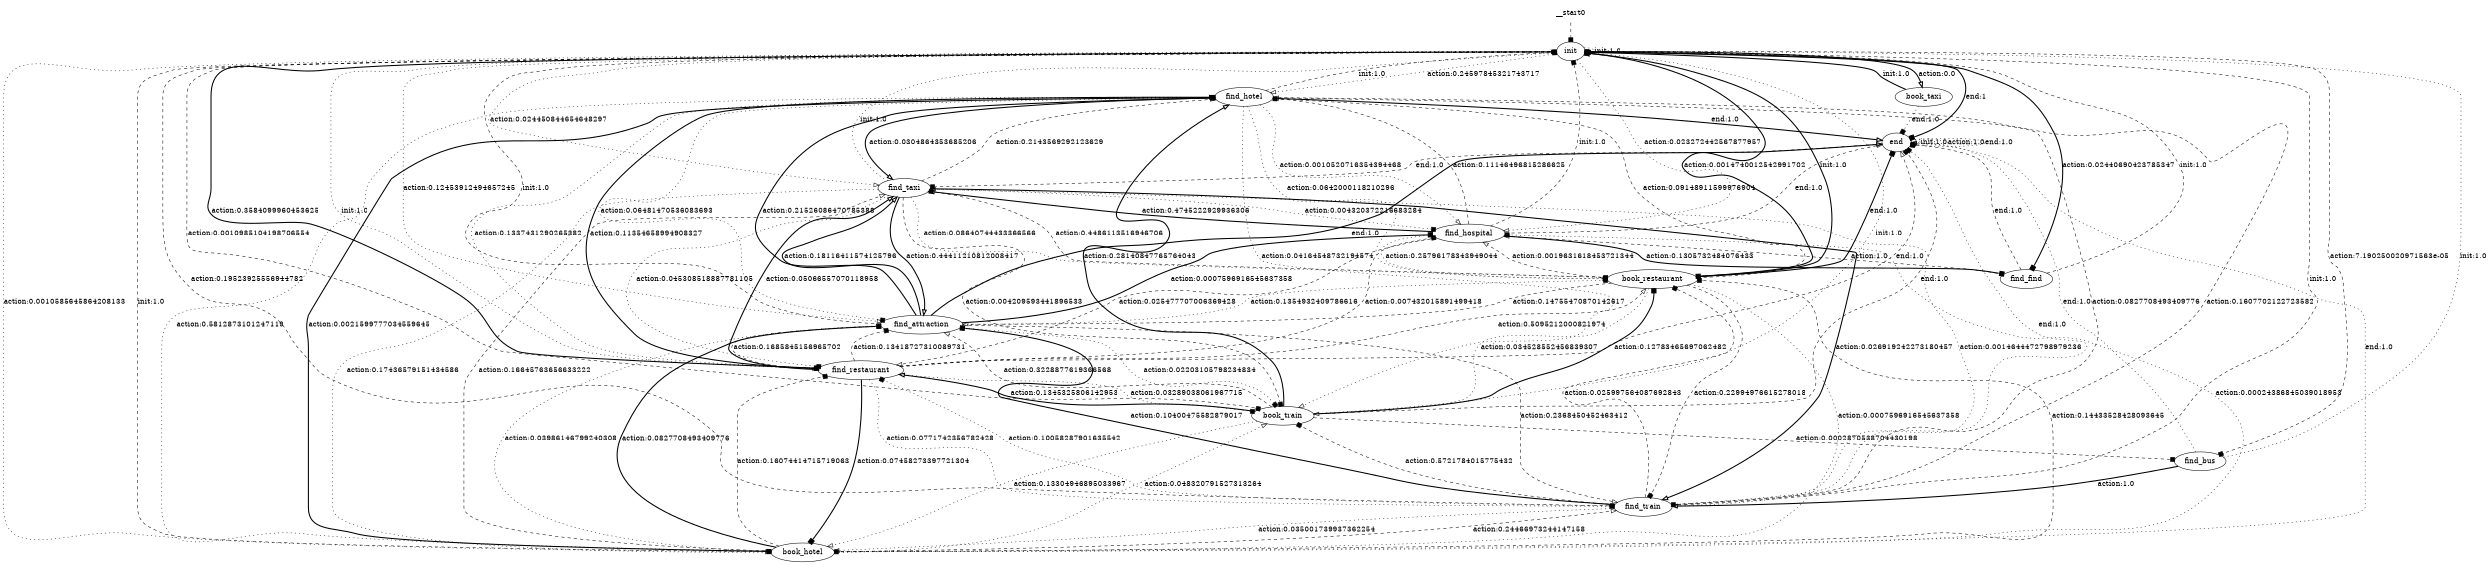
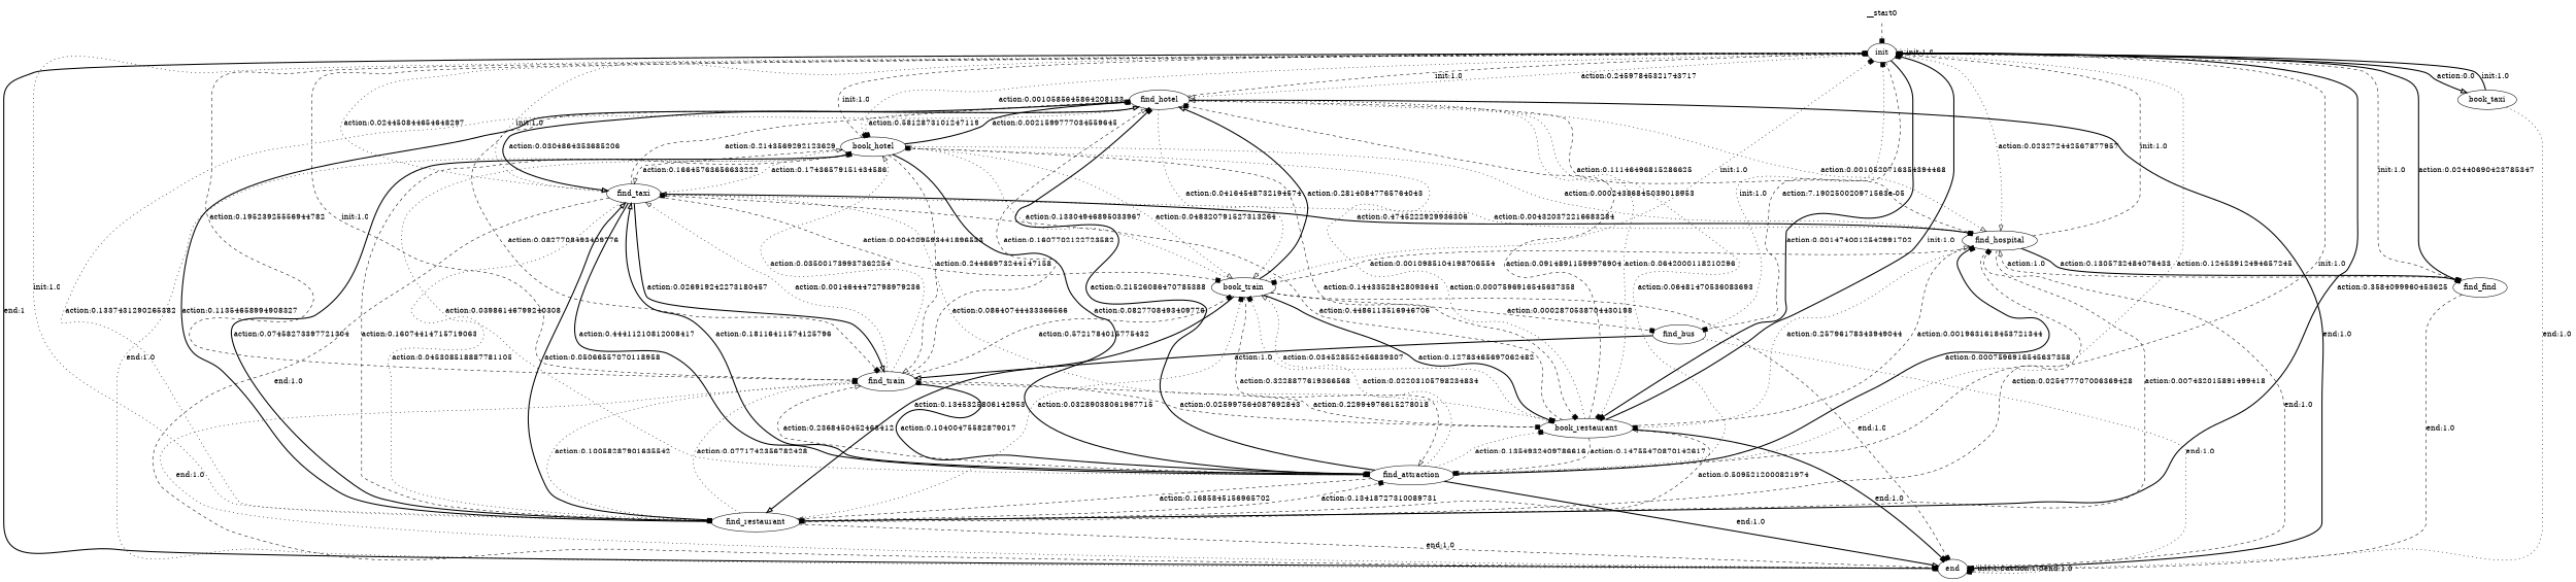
  digraph {
    edge [arrowhead=box style=dotted]
    n1 [label=init]
    n2 [label=find_hotel]
    n3 [label=book_hotel]
    n4 [label=find_train]
    n5 [label=book_train]
    n6 [label=find_attraction]
    n7 [label=find_restaurant]
    n8 [label=book_restaurant]
    n9 [label=find_hospital]
    n10 [label=book_taxi]
    n11 [label=find_taxi]
    n12 [label=find_bus]
    n13 [label=find_find]
    n14 [label=end]
    __start0 [shape=none]
    n1 -> n1 [arrowhead=onormal label="init:1.0"]
    n1 -> n2 [arrowhead=onormal label="action:0.24597845321743717"]
    n1 -> n3 [label="action:0.0010585645864208133"]
    n1 -> n4 [label="action:0.19523925556944782" style=dashed]
-   n1 -> n5 [label="action:0.0010985104198706554" style=dashed]
+   n9 -> n5 [label="action:0.0010985104198706554" style=dashed]
    n1 -> n6 [arrowhead=onormal label="action:0.12453912494657245"]
    n1 -> n7 [label="action:0.3584099960453625" style=bold]
    n1 -> n8 [label="action:0.0014740012542991702" style=bold]
    n1 -> n9 [arrowhead=onormal label="action:0.023272442567877957"]
    n1 -> n10 [arrowhead=onormal label="action:0.0" style=bold]
    n1 -> n11 [arrowhead=onormal label="action:0.024450844654648297"]
    n1 -> n12 [label="action:7.190250020971563e-05" style=dashed]
    n1 -> n13 [label="action:0.02440690423785347" style=bold]
    n1 -> n14 [label="end:1" style=bold]
    n2 -> n1 [label="init:1.0" style=dashed]
    n2 -> n3 [label="action:0.5812873101247119"]
    n2 -> n4 [label="action:0.0827708493409776" style=dashed]
    n2 -> n5 [arrowhead=onormal label="action:0.04164548732194574"]
    n2 -> n6 [label="action:0.06481470536083693"]
    n2 -> n7 [label="action:0.1337431290265382"]
    n2 -> n8 [label="action:0.0642000118210296"]
    n2 -> n9 [arrowhead=onormal label="action:0.0010520716354394468"]
    n2 -> n11 [arrowhead=onormal label="action:0.0304864353685206" style=bold]
    n2 -> n14 [arrowhead=onormal label="end:1.0" style=bold]
    n3 -> n1 [arrowhead=onormal label="init:1.0" style=dashed]
    n3 -> n2 [label="action:0.0021599777034559645" style=bold]
    n3 -> n4 [arrowhead=onormal label="action:0.24466973244147158" style=dashed]
    n3 -> n5 [arrowhead=onormal label="action:0.048320791527313264"]
    n3 -> n6 [label="action:0.0827708493409776" style=bold]
    n3 -> n7 [label="action:0.16074414715719063" style=dashed]
    n3 -> n8 [label="action:0.14433528428093645" style=dashed]
    n3 -> n9 [label="action:0.00024386845039018953"]
    n3 -> n11 [arrowhead=onormal label="action:0.16645763656633222" style=dashed]
    n3 -> n14 [arrowhead=onormal label="end:1.0"]
    n4 -> n1 [arrowhead=onormal label="init:1.0" style=dashed]
    n4 -> n2 [arrowhead=onormal label="action:0.1607702122723582" style=dashed]
    n4 -> n3 [arrowhead=onormal label="action:0.035001739937362254"]
    n4 -> n5 [label="action:0.5721784015775432" style=dashed]
    n4 -> n6 [label="action:0.10400475582879017" style=bold]
    n4 -> n7 [label="action:0.10058287901635542"]
    n4 -> n8 [label="action:0.025997564087692843" style=dashed]
    n4 -> n11 [arrowhead=onormal label="action:0.0014644472798979236"]
    n4 -> n14 [label="end:1.0"]
    n5 -> n1 [label="init:1.0"]
    n5 -> n2 [arrowhead=onormal label="action:0.28140847765764043" style=bold]
    n5 -> n3 [arrowhead=onormal label="action:0.13304946895033967"]
    n5 -> n6 [arrowhead=onormal label="action:0.3228877619366568" style=dashed]
    n5 -> n7 [arrowhead=onormal label="action:0.1345325806142953" style=bold]
    n5 -> n8 [label="action:0.12783465697062482" style=bold]
    n5 -> n12 [label="action:0.0002870538704430198" style=dashed]
    n5 -> n14 [label="end:1.0" style=dashed]
    n6 -> n1 [arrowhead=onormal label="init:1.0" style=dashed]
    n6 -> n2 [label="action:0.21526086470785388" style=bold]
    n6 -> n3 [arrowhead=onormal label="action:0.03986146799240308"]
    n6 -> n4 [arrowhead=onormal label="action:0.2368450452463412" style=dashed]
    n6 -> n5 [label="action:0.02203105798234834"]
    n6 -> n7 [arrowhead=onormal label="action:0.1685845156965702" style=dashed]
    n6 -> n8 [label="action:0.1354932409786616"]
    n6 -> n9 [label="action:0.0007596916545637358" style=bold]
    n6 -> n11 [arrowhead=onormal label="action:0.18116411574125796" style=bold]
    n6 -> n14 [arrowhead=onormal label="end:1.0" style=bold]
    n7 -> n1 [label="init:1.0"]
    n7 -> n2 [arrowhead=onormal label="action:0.11354658994908327" style=bold]
    n7 -> n3 [label="action:0.07458273397721304" style=bold]
    n7 -> n4 [label="action:0.0771742356782428"]
    n7 -> n5 [label="action:0.03289038061967715"]
    n7 -> n6 [label="action:0.13418727310089731" style=dashed]
    n7 -> n8 [arrowhead=onormal label="action:0.5095212000821974" style=dashed]
    n7 -> n9 [label="action:0.007432015891499418" style=dashed]
    n7 -> n11 [arrowhead=onormal label="action:0.05066557070118958" style=bold]
    n7 -> n14 [arrowhead=onormal label="end:1.0" style=dashed]
    n8 -> n1 [label="init:1.0" style=bold]
    n8 -> n2 [label="action:0.09148911599976904" style=dashed]
    n8 -> n3 [label="action:0.0007596916545637358"]
    n8 -> n4 [label="action:0.22994976615278018" style=dashed]
    n8 -> n5 [arrowhead=onormal label="action:0.034528552456839307"]
    n8 -> n6 [arrowhead=onormal label="action:0.14755470870142617" style=dashed]
    n8 -> n9 [arrowhead=onormal label="action:0.0019631618453721344" style=dashed]
    n8 -> n11 [label="action:0.4486113516946706" style=dashed]
    n8 -> n14 [label="end:1.0" style=bold]
    n9 -> n1 [label="init:1.0" style=dashed]
    n9 -> n2 [arrowhead=onormal label="action:0.11146496815286625" style=dashed]
    n9 -> n7 [arrowhead=onormal label="action:0.025477707006369428" style=dashed]
    n9 -> n8 [label="action:0.25796178343949044"]
    n9 -> n11 [arrowhead=onormal label="action:0.4745222929936306" style=bold]
    n9 -> n13 [label="action:0.1305732484076433" style=bold]
    n9 -> n14 [arrowhead=onormal label="end:1.0" style=dashed]
    n10 -> n1 [arrowhead=onormal label="init:1.0" style=bold]
    n10 -> n14 [label="end:1.0"]
    n11 -> n1 [label="init:1.0"]
    n11 -> n2 [arrowhead=onormal label="action:0.2143569292123629" style=dashed]
    n11 -> n3 [arrowhead=onormal label="action:0.17436579151434586"]
    n11 -> n4 [arrowhead=onormal label="action:0.026919242273180457" style=bold]
    n11 -> n5 [label="action:0.004209593441896533" style=dashed]
    n11 -> n6 [arrowhead=onormal label="action:0.44411210812008417" style=bold]
    n11 -> n7 [label="action:0.045308518887781105"]
    n11 -> n8 [label="action:0.08640744433366566"]
    n11 -> n9 [label="action:0.004320372216683284"]
-   n14 -> n11 [label="end:1.0" style=dashed]
+   n11 -> n14 [label="end:1.0" style=dashed]
    n12 -> n1 [label="init:1.0"]
    n12 -> n4 [arrowhead=onormal label="action:1.0" style=bold]
    n12 -> n14 [arrowhead=onormal label="end:1.0"]
    n13 -> n1 [label="init:1.0" style=dashed]
    n13 -> n9 [arrowhead=onormal label="action:1.0" style=dashed]
    n13 -> n14 [label="end:1.0" style=dashed]
    n14 -> n14 [arrowhead=onormal label="init:1.0"]
    n14 -> n14 [label="action:1.0"]
    n14 -> n14 [label="end:1.0"]
    __start0 -> n1 [style=dashed]
  }
